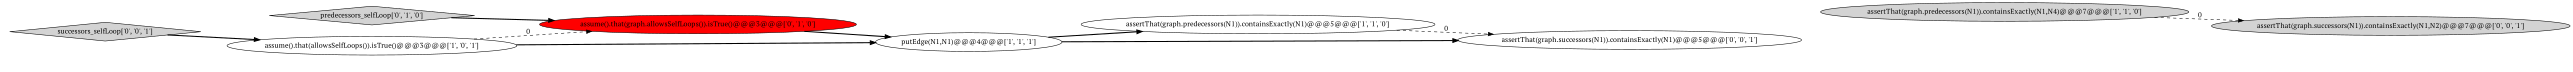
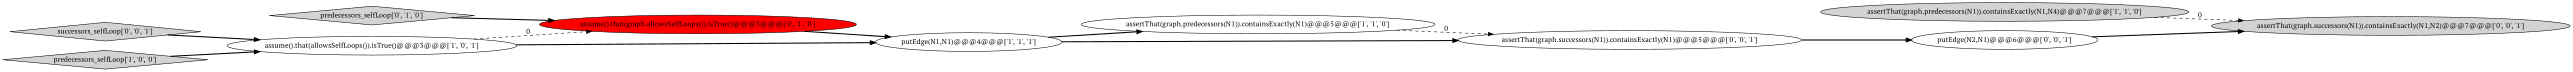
  digraph {
    fontname="PT Serif"
    rankdir=LR
    node [fillcolor=lightgray fontname="PT Serif" shape=ellipse style=filled]
    edge [fontname="PT Serif" style=bold]
    n1 [label="assertThat(graph.predecessors(N1)).containsExactly(N1,N4)@@@7@@@['1', '1', '0']"]
    n2 [label="assertThat(graph.successors(N1)).containsExactly(N1,N2)@@@7@@@['0', '0', '1']"]
    n3 [fillcolor=white label="assume().that(allowsSelfLoops()).isTrue()@@@3@@@['1', '0', '1']"]
    n4 [fillcolor=red label="assume().that(graph.allowsSelfLoops()).isTrue()@@@3@@@['0', '1', '0']"]
    n5 [fillcolor=white label="putEdge(N1,N1)@@@4@@@['1', '1', '1']"]
    n6 [fillcolor=white label="assertThat(graph.predecessors(N1)).containsExactly(N1)@@@5@@@['1', '1', '0']"]
    n7 [fillcolor=white label="assertThat(graph.successors(N1)).containsExactly(N1)@@@5@@@['0', '0', '1']"]
    n8 [label="predecessors_selfLoop['0', '1', '0']" shape=diamond]
+   n9 [fillcolor=white label="putEdge(N2,N1)@@@6@@@['0', '0', '1']"]
    n10 [label="successors_selfLoop['0', '0', '1']" shape=diamond]
+   n11 [label="predecessors_selfLoop['1', '0', '0']" shape=diamond]
    n1 -> n2 [label=0 style=dashed]
    n3 -> n4 [label=0 style=dashed]
    n3 -> n5
    n4 -> n5
    n5 -> n6
    n5 -> n7
    n6 -> n7 [label=0 style=dashed]
+   n7 -> n9
    n8 -> n4
+   n9 -> n2
    n10 -> n3
+   n11 -> n3
  }
